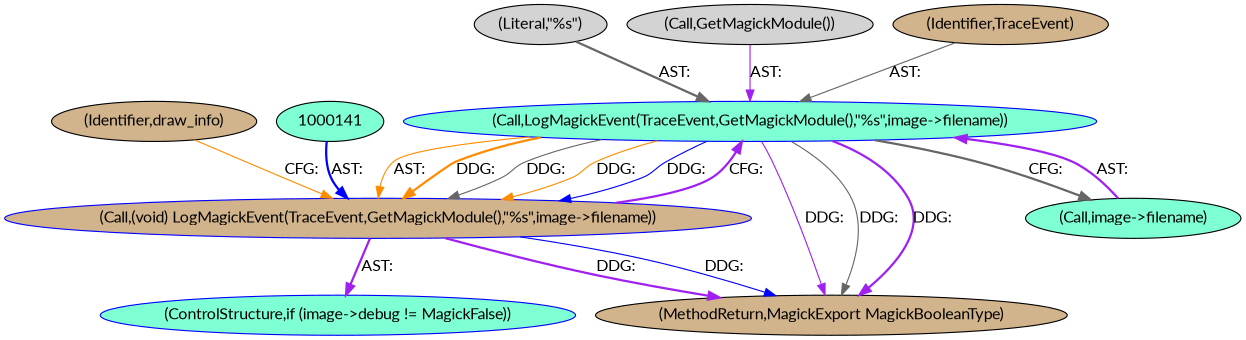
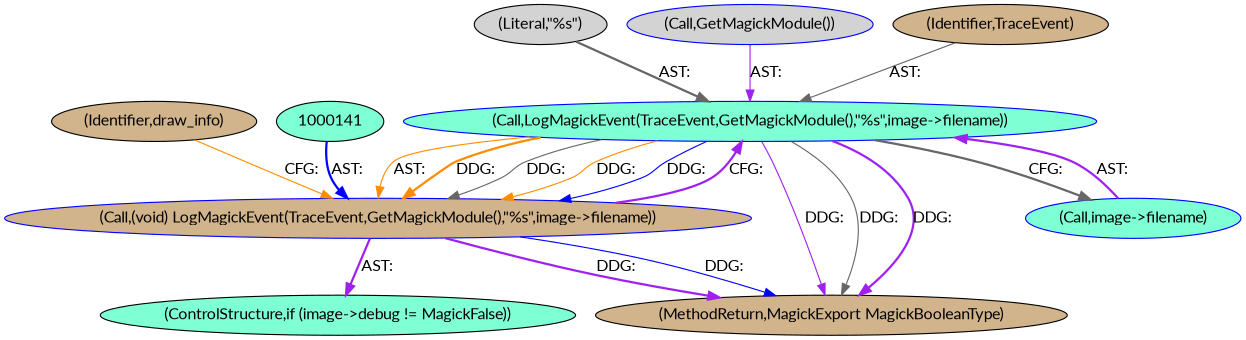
  digraph {
    fontname=Lato
    node [color=black fillcolor=aquamarine fontname=Lato style=filled]
    edge [color=purple fontname=Lato style=solid]
    n1 [color=blue label="(Call,LogMagickEvent(TraceEvent,GetMagickModule(),\"%s\",image->filename))"]
    n2 [color=blue fillcolor=tan label="(Call,(void) LogMagickEvent(TraceEvent,GetMagickModule(),\"%s\",image->filename))"]
    n3 [fillcolor=tan label="(MethodReturn,MagickExport MagickBooleanType)"]
-   n4 [label="(Call,image->filename)"]
-   n5 [color=blue label="(ControlStructure,if (image->debug != MagickFalse))"]
+   n4 [color=blue label="(Call,image->filename)"]
+   n5 [label="(ControlStructure,if (image->debug != MagickFalse))"]
    n6 [fillcolor=lightgrey label="(Literal,\"%s\")"]
-   n7 [fillcolor=lightgrey label="(Call,GetMagickModule())"]
+   n7 [color=blue fillcolor=lightgrey label="(Call,GetMagickModule())"]
    n8 [fillcolor=tan label="(Identifier,draw_info)"]
    n9 [fillcolor=tan label="(Identifier,TraceEvent)"]
    1000141
    n1 -> n2 [color=darkorange label="AST: "]
    n1 -> n2 [color=darkorange label="DDG: " style=bold]
    n1 -> n2 [color=gray40 label="DDG: "]
    n1 -> n2 [color=darkorange label="DDG: "]
    n1 -> n2 [color=blue label="DDG: "]
    n1 -> n3 [label="DDG: "]
    n1 -> n3 [color=gray40 label="DDG: "]
    n1 -> n3 [label="DDG: " style=bold]
    n1 -> n4 [color=gray40 label="CFG: " style=bold]
    n2 -> n1 [label="CFG: " style=bold]
    n2 -> n3 [label="DDG: " style=bold]
    n2 -> n3 [color=blue label="DDG: "]
    n2 -> n5 [label="AST: " style=bold]
    n4 -> n1 [label="AST: " style=bold]
    n6 -> n1 [color=gray40 label="AST: " style=bold]
    n7 -> n1 [label="AST: "]
    n8 -> n2 [color=darkorange label="CFG: "]
    n9 -> n1 [color=gray40 label="AST: "]
    1000141 -> n2 [color=blue label="AST: " style=bold]
  }
